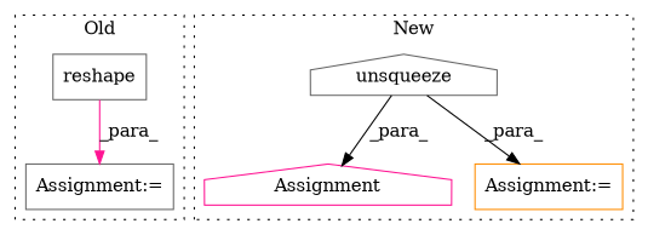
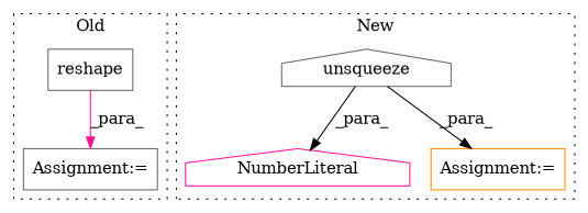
  digraph {
    node [a=32 color=gray40 l=1 shape=box]
    edge [color=black]
    n1 [l="8,1" label=reshape s="3450,3479"]
    n2 [a=7 label="Assignment:=" s=3422]
    n3 [l="10,1" label=unsqueeze s="2782,2793" shape=house]
-   n4 [a=34 color=deeppink label=Assignment s=2792 shape=house]
+   n4 [a=34 color=deeppink label=NumberLiteral s=2792 shape=house]
    n5 [a=7 color=darkorange label="Assignment:=" s=2779]
    subgraph cluster_1 {
      label=Old
      style=dotted
      n1
      n2
    }
    subgraph cluster_2 {
      label=New
      style=dotted
      n3
      n4
      n5
    }
    n1 -> n2 [color=deeppink label=_para_]
    n3 -> n4 [label=_para_]
    n3 -> n5 [label=_para_]
  }
